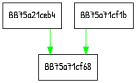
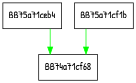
  digraph {
    fontname="Patrick Hand"
    splines=ortho
    node [fontname="Patrick Hand" shape=box]
    edge [color=green fontname="Patrick Hand"]
-   BB75a71ceb4 [label=BB75a21ceb4]
-   BB75a71cf68
+   BB75a71ceb4
+   BB75a71cf68 [label=BB74a71cf68]
    BB75a71cf1b
    BB75a71ceb4 -> BB75a71cf68
    BB75a71cf1b -> BB75a71cf68
  }
